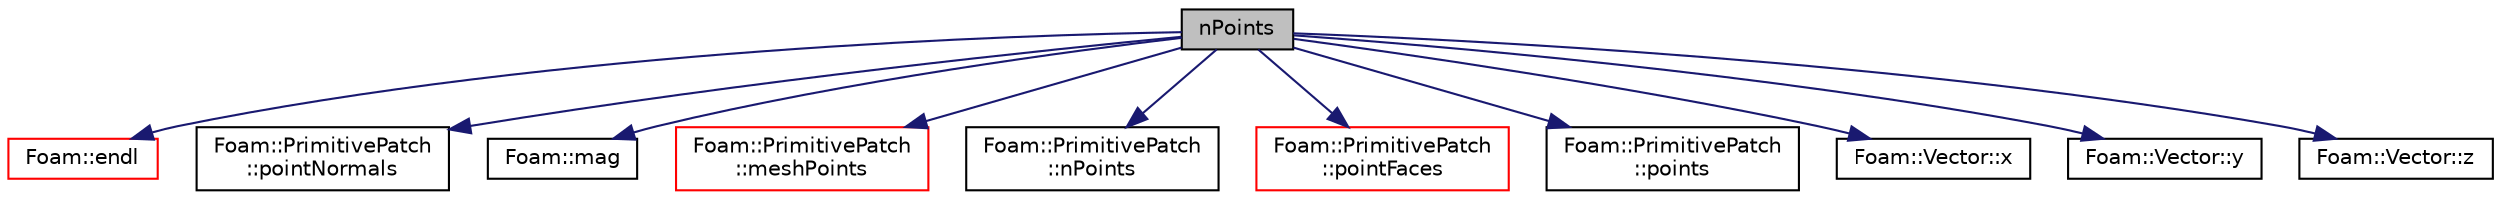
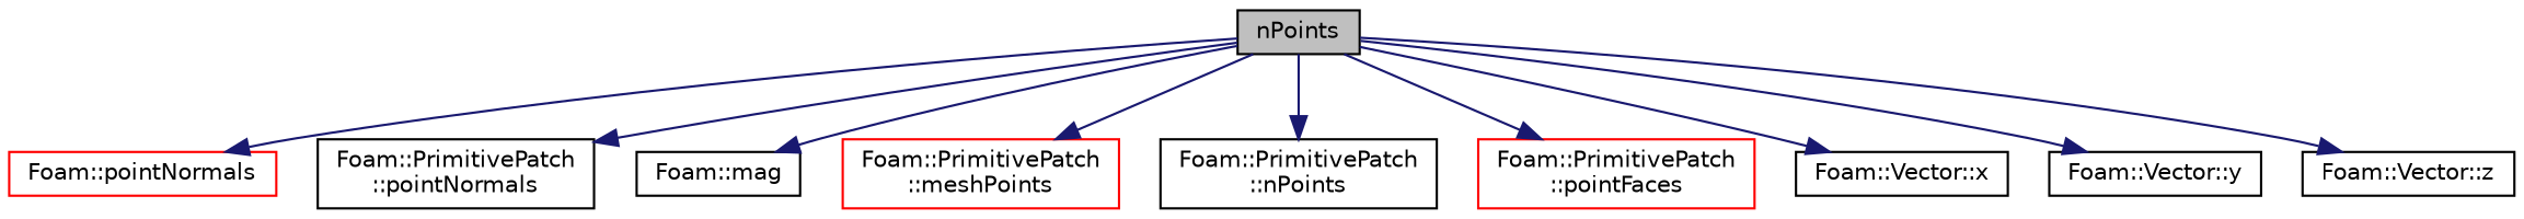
  digraph {
    rankdir=TB
    node [color=black fontname=Helvetica fontsize=10 shape=record]
    edge [color=midnightblue fontname=Helvetica fontsize=10 labelfontname=Helvetica labelfontsize=10 style=solid]
    n1 [fillcolor=grey75 fontcolor=black height=0.2 label=nPoints style=filled width=0.4]
-   n2 [color=red height=0.2 label="Foam::endl" width=0.4]
+   n2 [color=red height=0.2 label="Foam::pointNormals" width=0.4]
    n3 [height=0.2 label="Foam::PrimitivePatch\l::pointNormals" width=0.4]
    n4 [height=0.2 label="Foam::mag" width=0.4]
    n5 [color=red height=0.2 label="Foam::PrimitivePatch\l::meshPoints" width=0.4]
    n6 [height=0.2 label="Foam::PrimitivePatch\l::nPoints" width=0.4]
    n7 [color=red height=0.2 label="Foam::PrimitivePatch\l::pointFaces" width=0.4]
-   n8 [height=0.2 label="Foam::PrimitivePatch\l::points" width=0.4]
    n9 [height=0.2 label="Foam::Vector::x" width=0.4]
    n10 [height=0.2 label="Foam::Vector::y" width=0.4]
    n11 [height=0.2 label="Foam::Vector::z" width=0.4]
    n1 -> n2
    n1 -> n3
    n1 -> n4
    n1 -> n5
    n1 -> n6
    n1 -> n7
-   n1 -> n8
    n1 -> n9
    n1 -> n10
    n1 -> n11
  }
